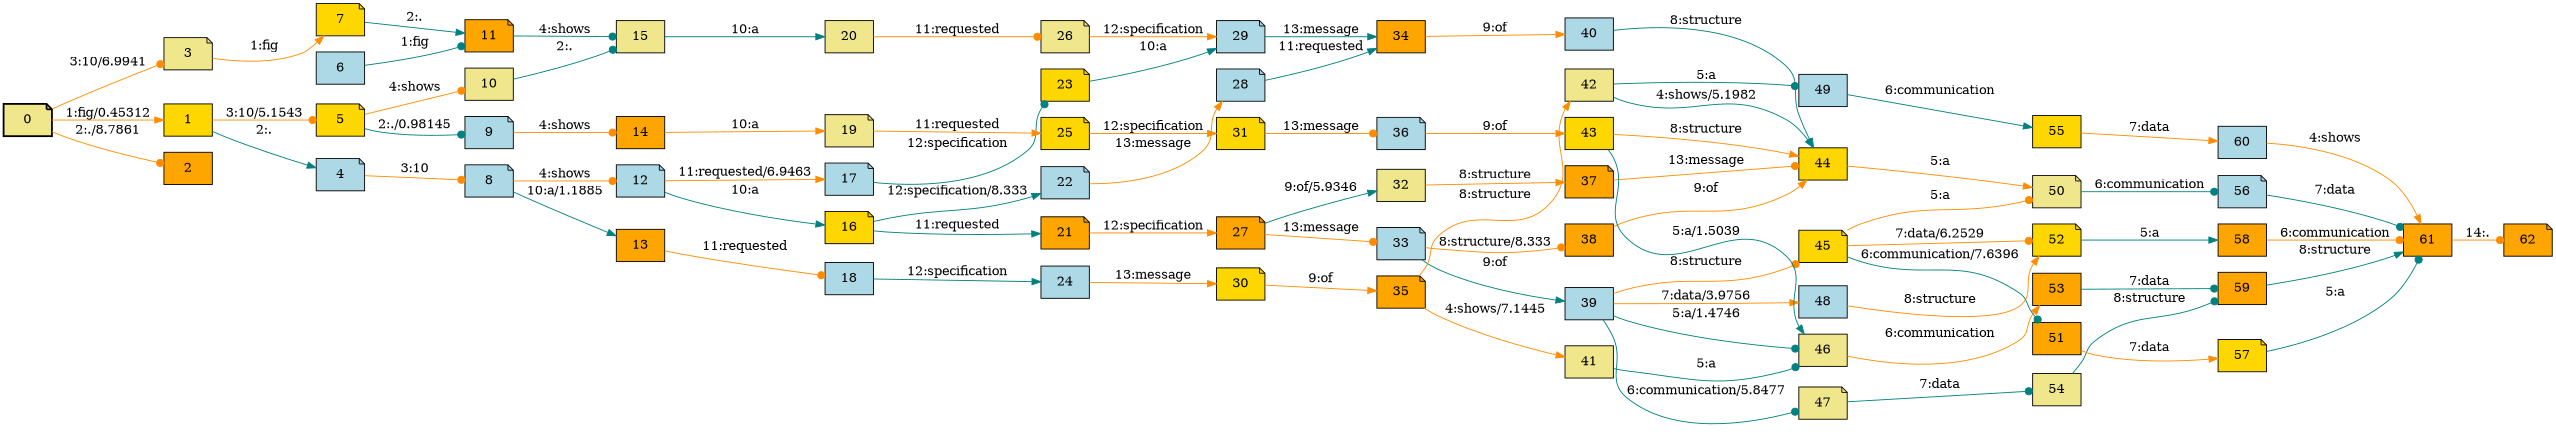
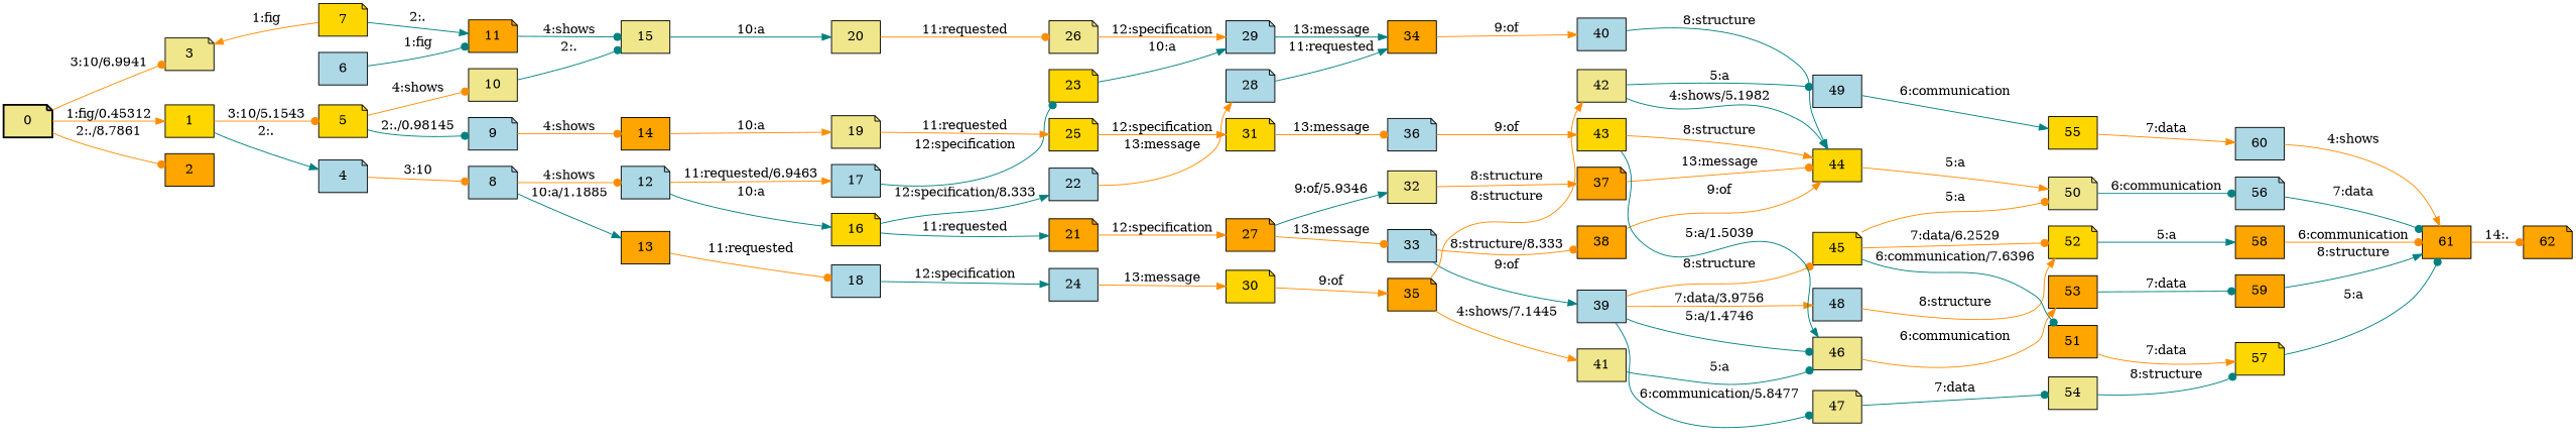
  digraph {
    nodesep=0.25
    rankdir=LR
    ranksep=0.4
    node [fillcolor=lightblue fontsize=14 shape=note style="solid,filled"]
    edge [arrowhead=normal color=darkorange fontsize=14]
    n1 [fillcolor=khaki label=0 style="bold,filled"]
    n2 [fillcolor=gold label=1 shape=box]
    n3 [fillcolor=orange label=2 shape=box]
    n4 [fillcolor=khaki label=3]
    n5 [label=4]
    n6 [fillcolor=gold label=5]
    n7 [fillcolor=gold label=7]
    n8 [label=8]
    n9 [label=9]
    n10 [fillcolor=khaki label=10 shape=box]
    n11 [label=6 shape=box]
    n12 [fillcolor=orange label=11]
    n13 [label=12]
    n14 [fillcolor=orange label=13 shape=box]
    n15 [fillcolor=orange label=14 shape=box]
    n16 [fillcolor=khaki label=15 shape=box]
    n17 [fillcolor=gold label=16]
    n18 [label=17]
    n19 [label=18 shape=box]
    n20 [fillcolor=khaki label=19]
    n21 [fillcolor=khaki label=20 shape=box]
    n22 [fillcolor=orange label=21]
    n23 [label=22]
    n24 [fillcolor=gold label=23]
    n25 [label=24 shape=box]
    n26 [fillcolor=gold label=25]
    n27 [fillcolor=khaki label=26]
    n28 [fillcolor=orange label=27]
    n29 [label=28]
    n30 [label=29]
    n31 [fillcolor=gold label=30]
    n32 [fillcolor=gold label=31]
    n33 [fillcolor=khaki label=32 shape=box]
    n34 [label=33]
    n35 [fillcolor=orange label=34 shape=box]
    n36 [fillcolor=orange label=35]
    n37 [label=36]
    n38 [fillcolor=orange label=37]
    n39 [fillcolor=orange label=38 shape=box]
    n40 [label=39 shape=box]
    n41 [label=40 shape=box]
    n42 [fillcolor=khaki label=41 shape=box]
    n43 [fillcolor=khaki label=42 shape=box]
    n44 [fillcolor=gold label=43 shape=box]
    n45 [fillcolor=gold label=44 shape=box]
    n46 [fillcolor=khaki label=47]
    n47 [label=48 shape=box]
    n48 [fillcolor=gold label=45]
    n49 [fillcolor=khaki label=46 shape=box]
    n50 [label=49 shape=box]
    n51 [fillcolor=khaki label=50]
    n52 [fillcolor=khaki label=54 shape=box]
    n53 [fillcolor=gold label=52]
    n54 [fillcolor=orange label=51 shape=box]
    n55 [fillcolor=orange label=53 shape=box]
    n56 [fillcolor=gold label=55 shape=box]
    n57 [label=56]
    n58 [fillcolor=gold label=57]
    n59 [fillcolor=orange label=58 shape=box]
    n60 [fillcolor=orange label=59 shape=box]
    n61 [label=60 shape=box]
    n62 [fillcolor=orange label=61 shape=box]
    n63 [fillcolor=orange label=62]
    n1 -> n2 [label="1:fig/0.45312"]
    n1 -> n3 [arrowhead=dot label="2:./8.7861"]
    n1 -> n4 [arrowhead=dot label="3:10/6.9941"]
    n2 -> n5 [color=teal label="2:."]
    n2 -> n6 [arrowhead=dot label="3:10/5.1543"]
-   n4 -> n7 [label="1:fig"]
+   n7 -> n4 [label="1:fig"]
    n5 -> n8 [arrowhead=dot label="3:10"]
    n6 -> n9 [arrowhead=dot color=teal label="2:./0.98145"]
    n6 -> n10 [arrowhead=dot label="4:shows"]
    n7 -> n12 [color=teal label="2:."]
    n8 -> n13 [arrowhead=dot label="4:shows"]
    n8 -> n14 [color=teal label="10:a/1.1885"]
    n9 -> n15 [arrowhead=dot label="4:shows"]
    n10 -> n16 [arrowhead=dot color=teal label="2:."]
    n11 -> n12 [arrowhead=dot color=teal label="1:fig"]
    n12 -> n16 [arrowhead=dot color=teal label="4:shows"]
    n13 -> n17 [color=teal label="10:a"]
    n13 -> n18 [label="11:requested/6.9463"]
    n14 -> n19 [arrowhead=dot label="11:requested"]
    n15 -> n20 [label="10:a"]
    n16 -> n21 [color=teal label="10:a"]
    n17 -> n22 [color=teal label="11:requested"]
    n17 -> n23 [color=teal label="12:specification/8.333"]
    n18 -> n24 [arrowhead=dot color=teal label="12:specification"]
    n19 -> n25 [color=teal label="12:specification"]
    n20 -> n26 [label="11:requested"]
    n21 -> n27 [arrowhead=dot label="11:requested"]
    n22 -> n28 [label="12:specification"]
    n23 -> n29 [label="13:message"]
    n24 -> n30 [color=teal label="10:a"]
    n25 -> n31 [label="13:message"]
    n26 -> n32 [label="12:specification"]
    n27 -> n30 [label="12:specification"]
    n28 -> n33 [color=teal label="9:of/5.9346"]
    n28 -> n34 [arrowhead=dot label="13:message"]
    n29 -> n35 [color=teal label="11:requested"]
    n30 -> n35 [color=teal label="13:message"]
    n31 -> n36 [label="9:of"]
    n32 -> n37 [arrowhead=dot label="13:message"]
    n33 -> n38 [label="8:structure"]
    n34 -> n39 [arrowhead=dot label="8:structure/8.333"]
    n34 -> n40 [color=teal label="9:of"]
    n35 -> n41 [label="9:of"]
    n36 -> n42 [label="4:shows/7.1445"]
    n36 -> n43 [label="8:structure"]
    n37 -> n44 [label="9:of"]
    n38 -> n45 [arrowhead=dot label="13:message"]
    n39 -> n45 [label="9:of"]
    n40 -> n46 [arrowhead=dot color=teal label="6:communication/5.8477"]
    n40 -> n47 [label="7:data/3.9756"]
    n40 -> n48 [arrowhead=dot label="8:structure"]
    n40 -> n49 [arrowhead=dot color=teal label="5:a/1.4746"]
    n41 -> n45 [color=teal label="8:structure"]
    n42 -> n49 [arrowhead=dot color=teal label="5:a"]
    n43 -> n45 [color=teal label="4:shows/5.1982"]
    n43 -> n50 [arrowhead=dot color=teal label="5:a"]
    n44 -> n45 [label="8:structure"]
    n44 -> n49 [color=teal label="5:a/1.5039"]
    n45 -> n51 [label="5:a"]
    n46 -> n52 [arrowhead=dot color=teal label="7:data"]
    n47 -> n53 [label="8:structure"]
    n48 -> n51 [arrowhead=dot label="5:a"]
    n48 -> n53 [arrowhead=dot label="7:data/6.2529"]
    n48 -> n54 [arrowhead=dot color=teal label="6:communication/7.6396"]
    n49 -> n55 [label="6:communication"]
    n50 -> n56 [color=teal label="6:communication"]
    n51 -> n57 [arrowhead=dot color=teal label="6:communication"]
-   n52 -> n60 [arrowhead=dot color=teal label="8:structure"]
+   n52 -> n58 [arrowhead=dot color=teal label="8:structure"]
    n53 -> n59 [color=teal label="5:a"]
    n54 -> n58 [label="7:data"]
    n55 -> n60 [arrowhead=dot color=teal label="7:data"]
    n56 -> n61 [label="7:data"]
    n57 -> n62 [arrowhead=dot color=teal label="7:data"]
    n58 -> n62 [arrowhead=dot color=teal label="5:a"]
    n59 -> n62 [arrowhead=dot label="6:communication"]
    n60 -> n62 [color=teal label="8:structure"]
    n61 -> n62 [label="4:shows"]
    n62 -> n63 [arrowhead=dot label="14:."]
  }
